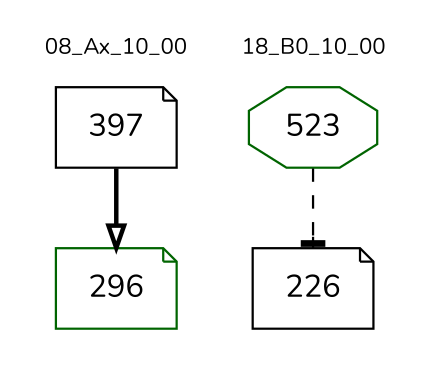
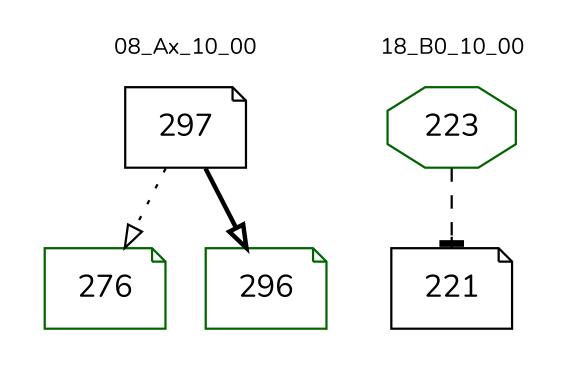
  digraph {
    fontname=Nunito
    node [color=darkgreen fontname=Nunito shape=note]
    edge [arrowhead=onormal color=black fontname=Nunito]
-   n1 [color=black label=397]
+   n1 [color=black label=297]
+   n2 [label=276]
    n3 [label=296]
-   n4 [label=523 shape=octagon]
-   n5 [color=black label=226]
+   n4 [label=223 shape=octagon]
+   n5 [color=black label=221]
    subgraph cluster_1 {
      color=white
      fontsize=10
      label="08_Ax_10_00"
      n1
+     n2
      n3
    }
    subgraph cluster_2 {
      color=white
      fontsize=10
      label="18_B0_10_00"
      n4
      n5
    }
+   n1 -> n2 [style=dotted]
    n1 -> n3 [style=bold]
    n4 -> n5 [arrowhead=tee style=dashed]
  }
